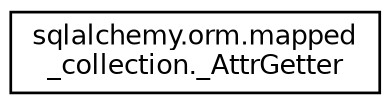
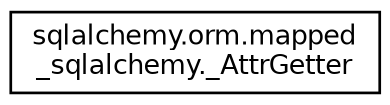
  digraph {
    rankdir=LR
-   n1 [color=black fillcolor=white fontname=Helvetica fontsize=10 height=0.2 label="sqlalchemy.orm.mapped\l_collection._AttrGetter" shape=record style=filled width=0.4]
+   n1 [color=black fillcolor=white fontname=Helvetica fontsize=10 height=0.2 label="sqlalchemy.orm.mapped\l_sqlalchemy._AttrGetter" shape=record style=filled width=0.4]
  }
